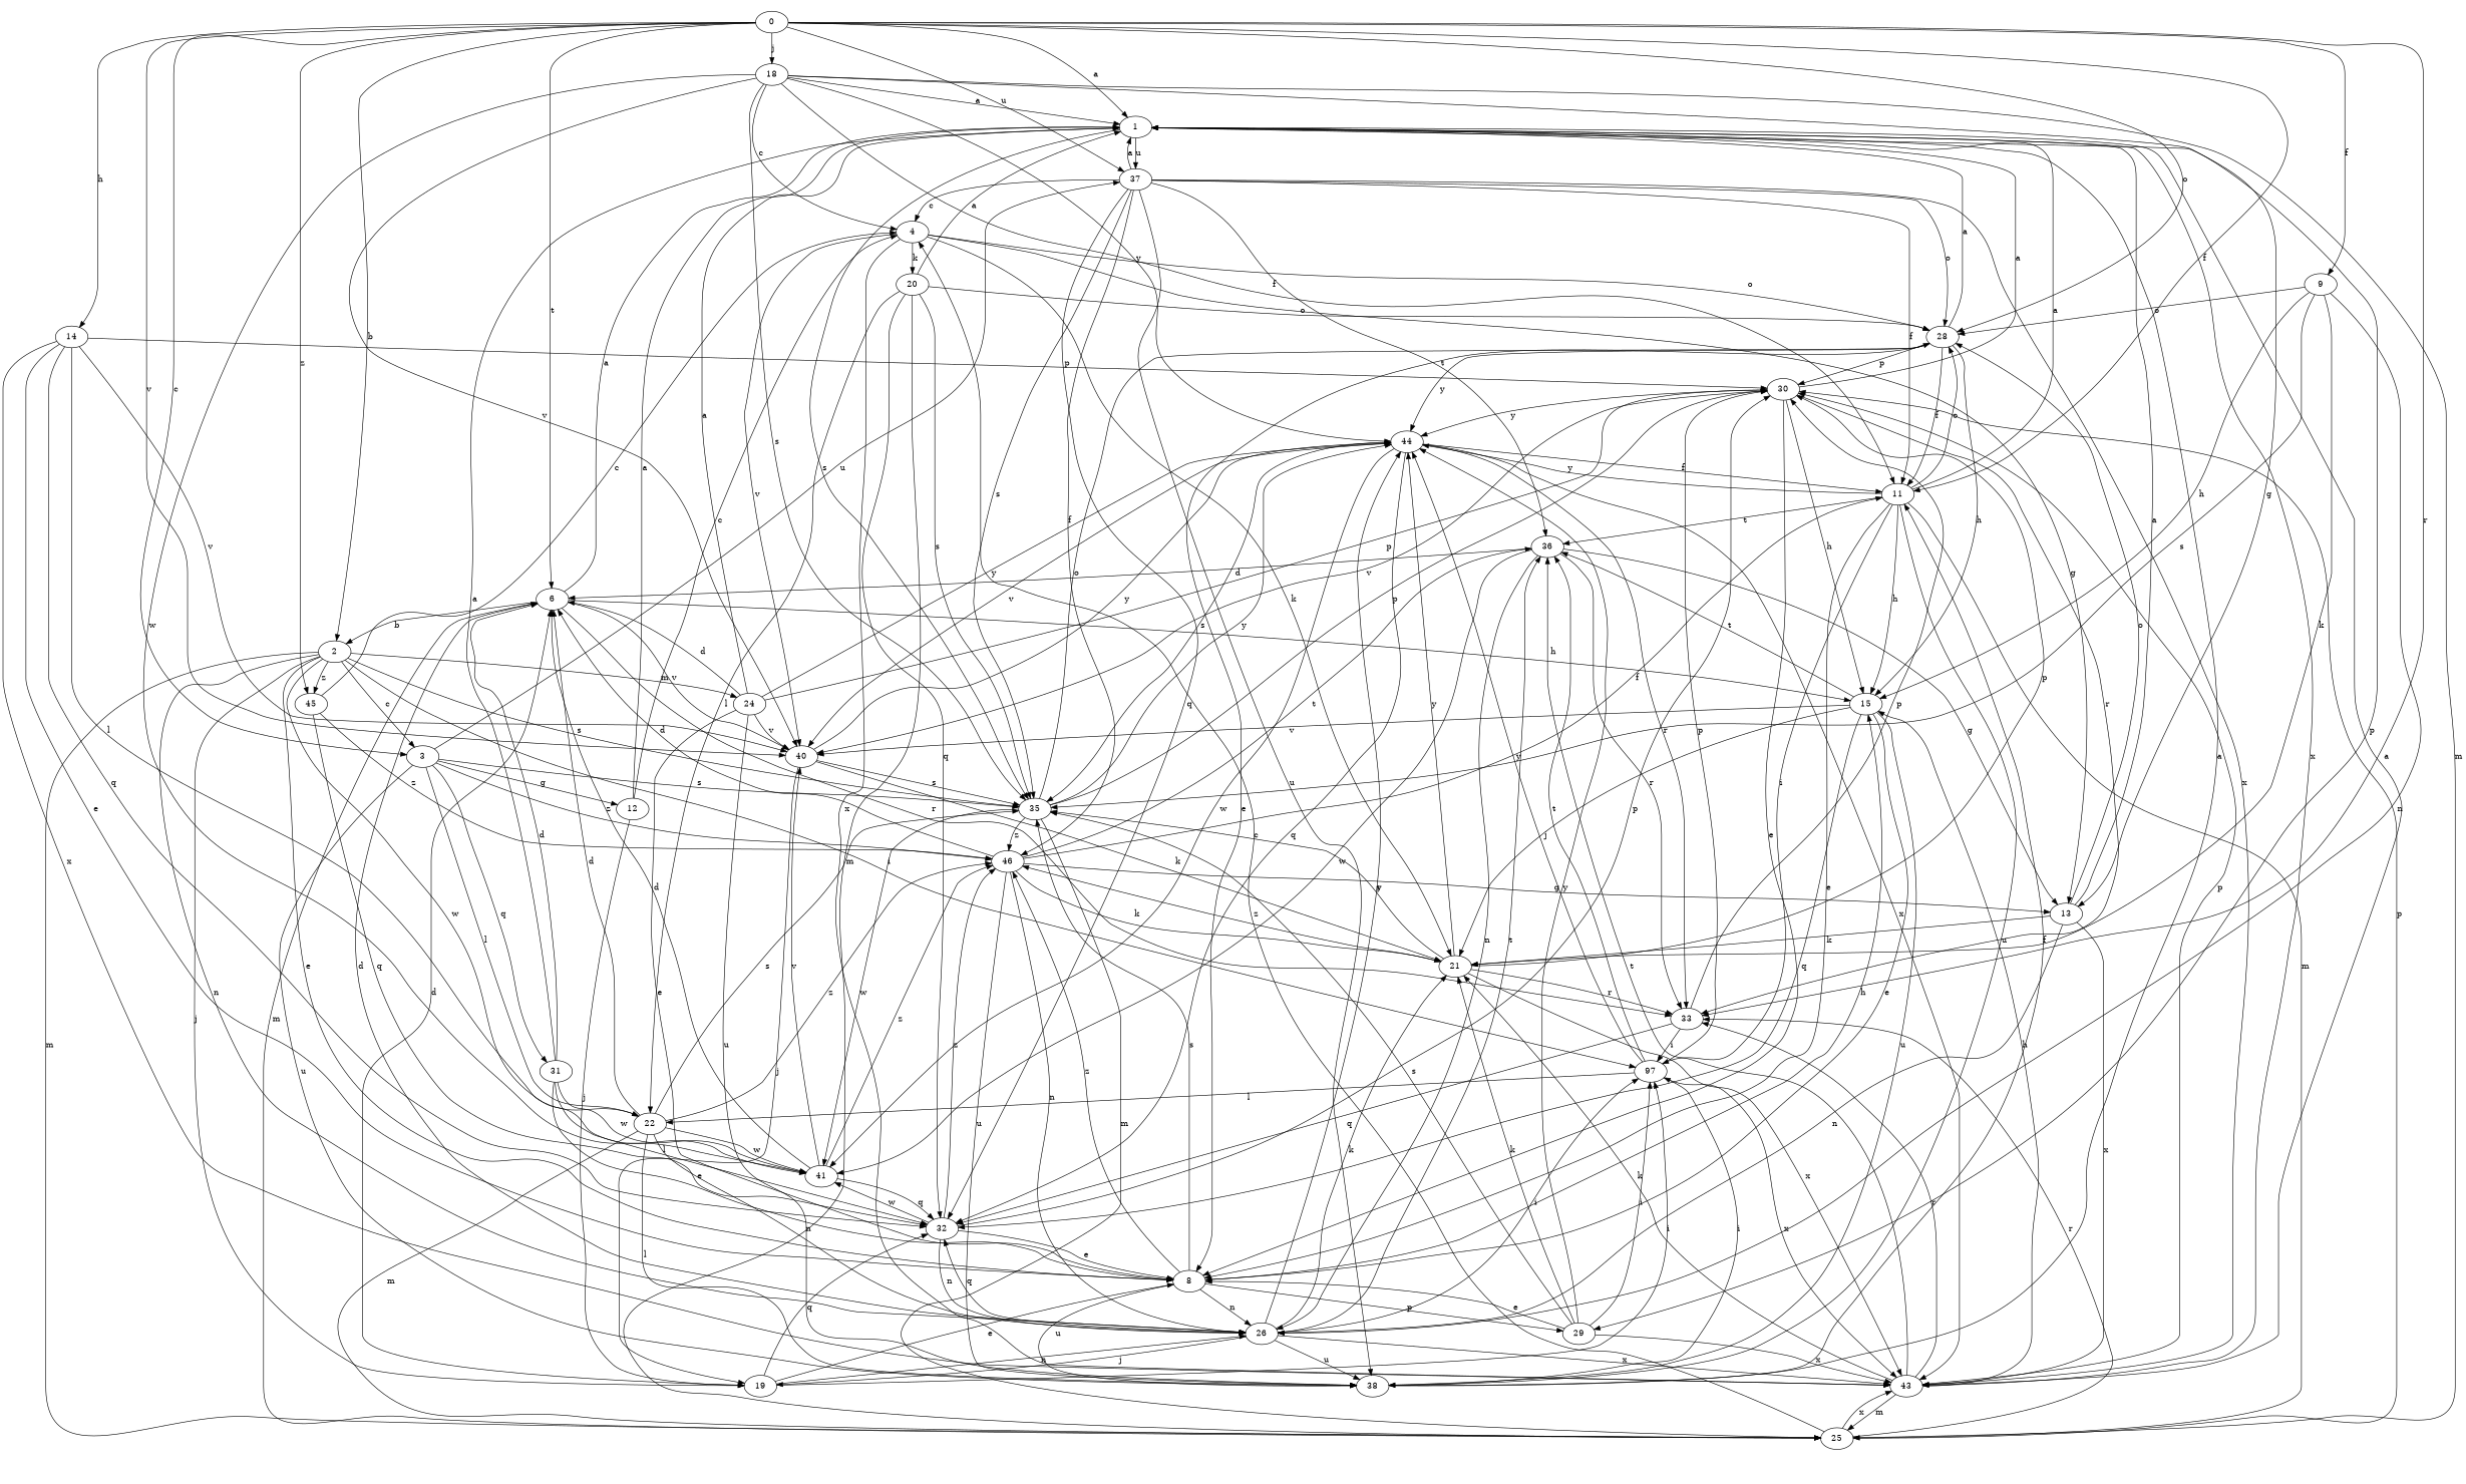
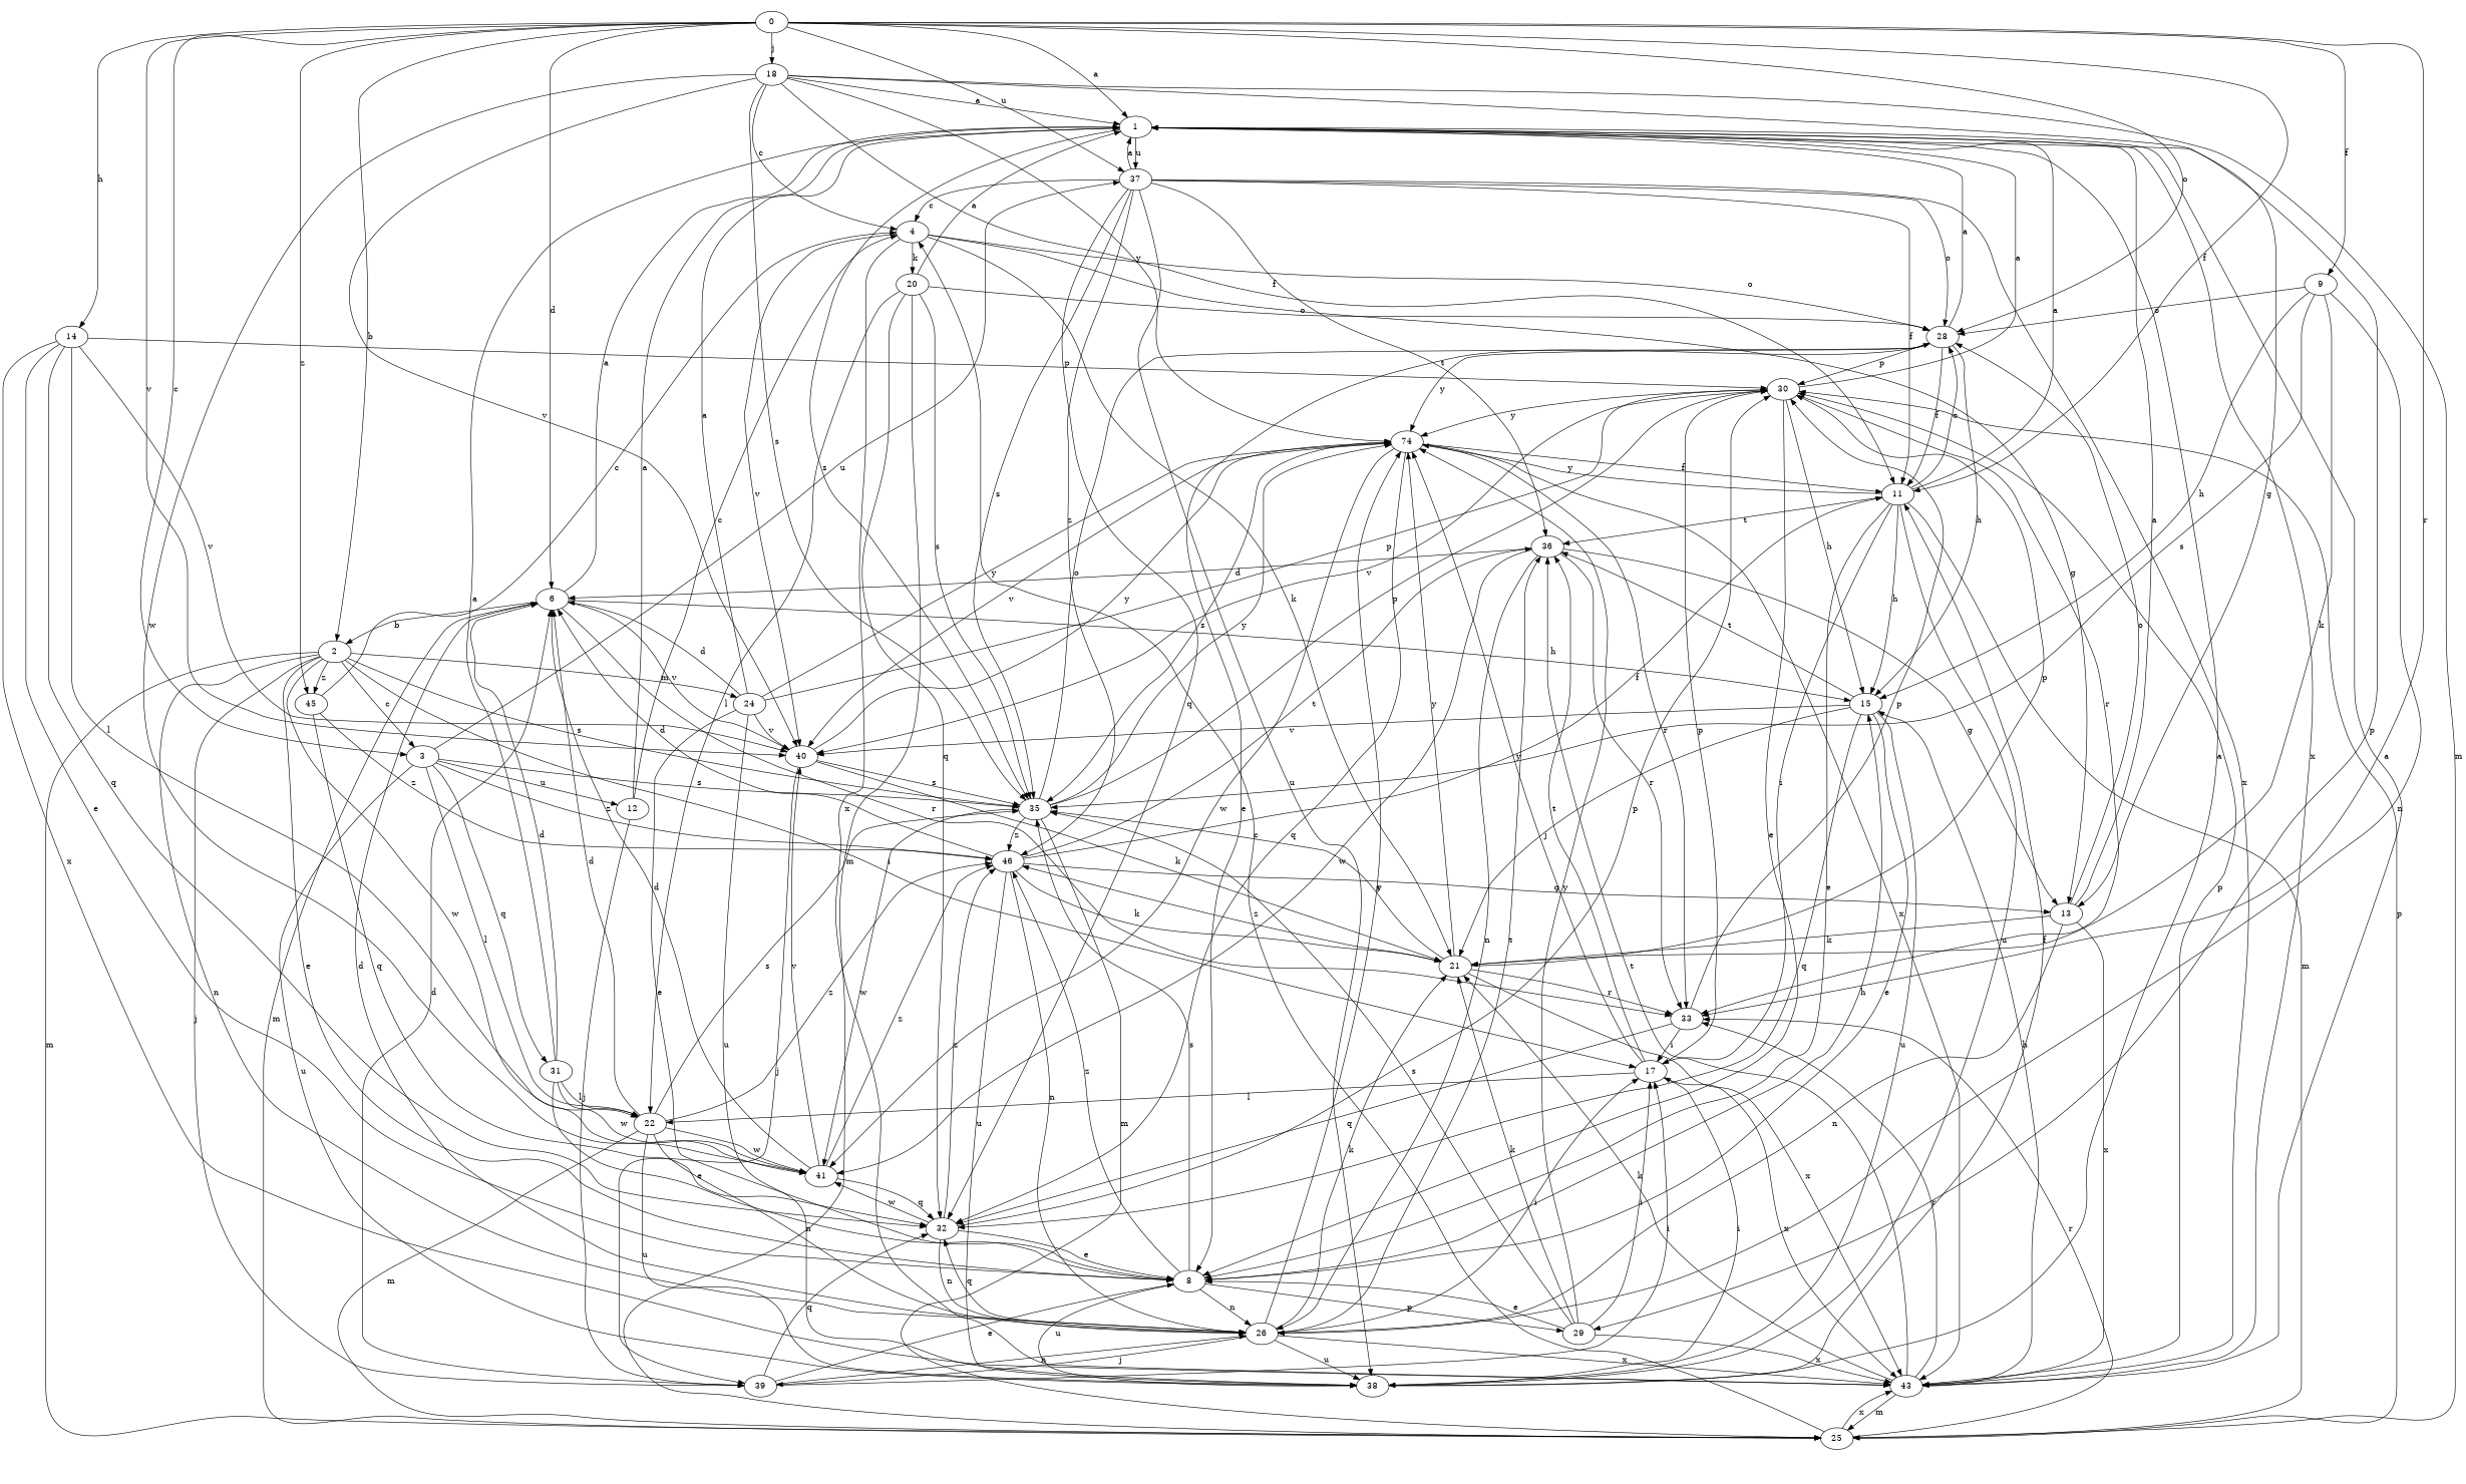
  strict digraph {
    0
    1
    2
    3
    6
    9
    11
    14
    18
    28
    33
    37
    40
    45
    29
    35
    43
    8
-   17 [label=97]
-   19
+   17
+   19 [label=39]
    24
    25
    26
    41
    12
    22
    31
    46
    38
    15
    21
    36
-   44
+   44 [label=74]
    30
    32
    4
    13
    20
    0 -> 1 [label=a]
    0 -> 2 [label=b]
    0 -> 3 [label=c]
-   0 -> 6 [label=t]
+   0 -> 6 [label=d]
    0 -> 9 [label=f]
    0 -> 11 [label=f]
    0 -> 14 [label=h]
    0 -> 18 [label=j]
    0 -> 28 [label=o]
    0 -> 33 [label=r]
    0 -> 37 [label=u]
    0 -> 40 [label=v]
    0 -> 45 [label=z]
    1 -> 37 [label=u]
    1 -> 29 [label=p]
    1 -> 35 [label=s]
    1 -> 43 [label=x]
    2 -> 3 [label=c]
    2 -> 45 [label=z]
    2 -> 35 [label=s]
    2 -> 8 [label=e]
    2 -> 17 [label=i]
    2 -> 19 [label=j]
    2 -> 24 [label=m]
    2 -> 25 [label=m]
    2 -> 26 [label=n]
    2 -> 41 [label=w]
    3 -> 37 [label=u]
    3 -> 35 [label=s]
-   3 -> 12 [label=g]
+   3 -> 12 [label=u]
    3 -> 22 [label=l]
    3 -> 31 [label=q]
    3 -> 46 [label=z]
    3 -> 38 [label=u]
    6 -> 1 [label=a]
    6 -> 2 [label=b]
    6 -> 33 [label=r]
    6 -> 40 [label=v]
    6 -> 25 [label=m]
    6 -> 15 [label=h]
    9 -> 28 [label=o]
    9 -> 35 [label=s]
    9 -> 26 [label=n]
    9 -> 15 [label=h]
    9 -> 21 [label=k]
    11 -> 1 [label=a]
    11 -> 28 [label=o]
    11 -> 8 [label=e]
    11 -> 17 [label=i]
    11 -> 25 [label=m]
    11 -> 38 [label=u]
    11 -> 15 [label=h]
    11 -> 36 [label=t]
    11 -> 44 [label=y]
    14 -> 40 [label=v]
    14 -> 43 [label=x]
    14 -> 8 [label=e]
    14 -> 22 [label=l]
    14 -> 30 [label=p]
    14 -> 32 [label=q]
    18 -> 1 [label=a]
    18 -> 11 [label=f]
    18 -> 40 [label=v]
    18 -> 35 [label=s]
    18 -> 25 [label=m]
    18 -> 41 [label=w]
    18 -> 44 [label=y]
    18 -> 4 [label=c]
    18 -> 13 [label=g]
    28 -> 1 [label=a]
    28 -> 11 [label=f]
    28 -> 8 [label=e]
    28 -> 15 [label=h]
    28 -> 44 [label=y]
    28 -> 30 [label=p]
    33 -> 17 [label=i]
    33 -> 30 [label=p]
    33 -> 32 [label=q]
    37 -> 1 [label=a]
    37 -> 11 [label=f]
    37 -> 28 [label=o]
    37 -> 35 [label=s]
    37 -> 43 [label=x]
-   37 -> 46 [label=f]
+   37 -> 46 [label=z]
    37 -> 38 [label=u]
    37 -> 36 [label=t]
    37 -> 32 [label=q]
    37 -> 4 [label=c]
    40 -> 35 [label=s]
    40 -> 19 [label=j]
    40 -> 21 [label=k]
    40 -> 44 [label=y]
    45 -> 46 [label=z]
    45 -> 32 [label=q]
    45 -> 4 [label=c]
    29 -> 35 [label=s]
    29 -> 43 [label=x]
    29 -> 8 [label=e]
    29 -> 17 [label=i]
    29 -> 21 [label=k]
    29 -> 44 [label=y]
    35 -> 28 [label=o]
    35 -> 25 [label=m]
    35 -> 41 [label=w]
    35 -> 46 [label=z]
    35 -> 44 [label=y]
    35 -> 30 [label=p]
    43 -> 1 [label=a]
    43 -> 33 [label=r]
    43 -> 25 [label=m]
    43 -> 15 [label=h]
    43 -> 21 [label=k]
    43 -> 36 [label=t]
    43 -> 30 [label=p]
    8 -> 29 [label=p]
    8 -> 35 [label=s]
    8 -> 26 [label=n]
    8 -> 46 [label=z]
    8 -> 38 [label=u]
    8 -> 15 [label=h]
    17 -> 43 [label=x]
    17 -> 22 [label=l]
    17 -> 36 [label=t]
    17 -> 44 [label=y]
    17 -> 30 [label=p]
    19 -> 6 [label=d]
    19 -> 8 [label=e]
    19 -> 17 [label=i]
    19 -> 26 [label=n]
    19 -> 32 [label=q]
    24 -> 1 [label=a]
    24 -> 6 [label=d]
    24 -> 40 [label=v]
    24 -> 8 [label=e]
    24 -> 38 [label=u]
    24 -> 44 [label=y]
    24 -> 30 [label=p]
    25 -> 33 [label=r]
    25 -> 43 [label=x]
    25 -> 30 [label=p]
    25 -> 4 [label=c]
    26 -> 6 [label=d]
    26 -> 43 [label=x]
    26 -> 17 [label=i]
    26 -> 19 [label=j]
    26 -> 38 [label=u]
    26 -> 21 [label=k]
    26 -> 36 [label=t]
    26 -> 44 [label=y]
    26 -> 32 [label=q]
    41 -> 6 [label=d]
    41 -> 40 [label=v]
    41 -> 46 [label=z]
    41 -> 32 [label=q]
    12 -> 1 [label=a]
    12 -> 19 [label=j]
    12 -> 4 [label=c]
    22 -> 6 [label=d]
    22 -> 35 [label=s]
    22 -> 25 [label=m]
    22 -> 26 [label=n]
    22 -> 41 [label=w]
    22 -> 46 [label=z]
-   22 -> 38 [label=l]
+   22 -> 38 [label=u]
    31 -> 1 [label=a]
    31 -> 6 [label=d]
    31 -> 8 [label=e]
    31 -> 41 [label=w]
-   31 -> 32 [label=l]
+   31 -> 22 [label=l]
    46 -> 6 [label=d]
    46 -> 11 [label=f]
    46 -> 26 [label=n]
    46 -> 38 [label=u]
    46 -> 21 [label=k]
    46 -> 36 [label=t]
    46 -> 13 [label=g]
    38 -> 1 [label=a]
    38 -> 11 [label=f]
    38 -> 17 [label=i]
    15 -> 40 [label=v]
    15 -> 8 [label=e]
    15 -> 38 [label=u]
    15 -> 21 [label=j]
    15 -> 36 [label=t]
    15 -> 32 [label=q]
    21 -> 33 [label=r]
    21 -> 35 [label=s]
    21 -> 43 [label=x]
    21 -> 46 [label=z]
    21 -> 44 [label=y]
    21 -> 30 [label=p]
    36 -> 6 [label=d]
    36 -> 33 [label=r]
    36 -> 26 [label=n]
    36 -> 41 [label=w]
    36 -> 13 [label=g]
    44 -> 11 [label=f]
    44 -> 33 [label=r]
    44 -> 40 [label=v]
    44 -> 35 [label=s]
    44 -> 43 [label=x]
    44 -> 41 [label=w]
    44 -> 32 [label=q]
    30 -> 1 [label=a]
    30 -> 33 [label=r]
    30 -> 40 [label=v]
    30 -> 8 [label=e]
    30 -> 15 [label=h]
    30 -> 44 [label=y]
    32 -> 8 [label=e]
    32 -> 26 [label=n]
    32 -> 41 [label=w]
    32 -> 46 [label=z]
    32 -> 30 [label=p]
    4 -> 28 [label=o]
    4 -> 40 [label=v]
    4 -> 43 [label=x]
    4 -> 21 [label=k]
    4 -> 13 [label=g]
    4 -> 20 [label=k]
    13 -> 1 [label=a]
    13 -> 28 [label=o]
    13 -> 43 [label=x]
    13 -> 26 [label=n]
    13 -> 21 [label=k]
    20 -> 1 [label=a]
    20 -> 28 [label=o]
    20 -> 35 [label=s]
    20 -> 25 [label=m]
    20 -> 22 [label=l]
    20 -> 32 [label=q]
  }
